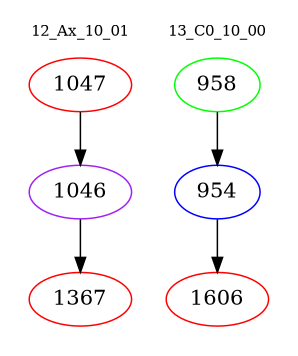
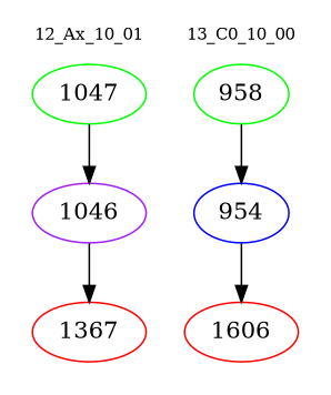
  digraph {
    node [color=green]
    edge [color=black]
-   n1 [color=red label=1047]
+   n1 [label=1047]
    n2 [color=purple label=1046]
    n3 [color=red label=1367]
    n4 [label=958]
    n5 [color=blue label=954]
    n6 [color=red label=1606]
    subgraph cluster_1 {
      color=white
      fontsize=10
      label="12_Ax_10_01"
      n1
      n2
      n3
    }
    subgraph cluster_2 {
      color=white
      fontsize=10
      label="13_C0_10_00"
      n4
      n5
      n6
    }
    n1 -> n2
    n2 -> n3
    n4 -> n5
    n5 -> n6
  }
